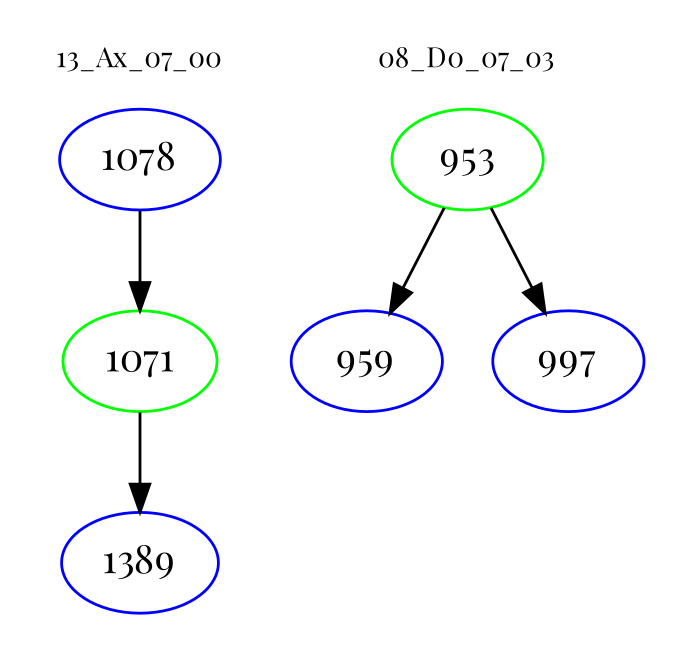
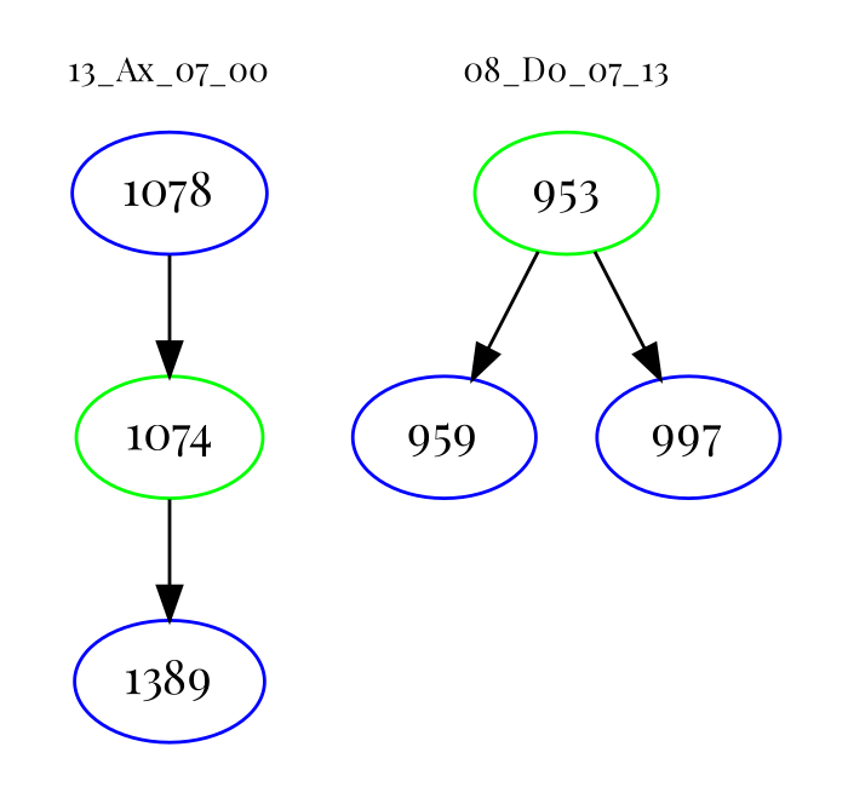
  digraph {
    fontname="Playfair Display"
    node [color=blue fontname="Playfair Display"]
    edge [color=black fontname="Playfair Display"]
    n1 [label=1078]
-   n2 [color=green label=1071]
+   n2 [color=green label=1074]
    n3 [label=1389]
    n4 [label=959]
    n5 [color=green label=953]
    n6 [label=997]
    subgraph cluster_1 {
      color=white
      fontsize=10
      label="13_Ax_07_00"
      n1
      n2
      n3
    }
    subgraph cluster_2 {
      color=white
      fontsize=10
-     label="08_D0_07_03"
+     label="08_D0_07_13"
      n4
      n5
      n6
    }
    n1 -> n2
    n2 -> n3
    n5 -> n4
    n5 -> n6
  }
